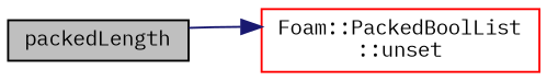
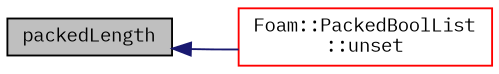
  digraph {
    rankdir=LR
    fontname="IBM Plex Mono"
    node [fontname="IBM Plex Mono" fontsize=10 shape=record]
    n1 [color=black fillcolor=grey75 fontcolor=black height=0.2 label=packedLength style=filled width=0.4]
    n2 [color=red height=0.2 label="Foam::PackedBoolList\l::unset" width=0.4]
-   n2 -> n1 [color=midnightblue dir=back fontname="IBM Plex Mono" fontsize=10 labelfontname=Helvetica labelfontsize=10 style=solid]
+   n1 -> n2 [color=midnightblue dir=back fontname="IBM Plex Mono" fontsize=10 labelfontname=Helvetica labelfontsize=10 style=solid]
  }
